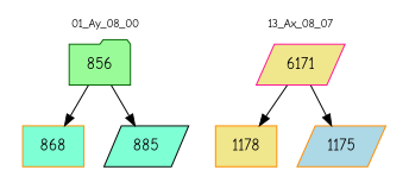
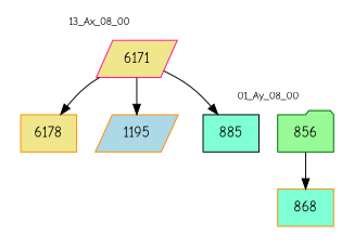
  digraph {
    fontname="Comic Neue"
    node [color=darkorange fillcolor=aquamarine fontname="Comic Neue" shape=box style=filled]
    edge [color=black fontname="Comic Neue"]
    n1 [color=darkgreen fillcolor=palegreen label=856 shape=folder]
    n2 [label=868]
-   n3 [color=black label=885 shape=parallelogram]
+   n3 [color=black label=885]
    n4 [color=deeppink fillcolor=khaki label=6171 shape=parallelogram]
-   n5 [fillcolor=khaki label=1178]
-   n6 [fillcolor=lightblue label=1175 shape=parallelogram]
+   n5 [fillcolor=khaki label=6178]
+   n6 [fillcolor=lightblue label=1195 shape=parallelogram]
    subgraph cluster_1 {
      color=white
      fontsize=10
      label="01_Ay_08_00"
      n1
      n2
      n3
    }
    subgraph cluster_2 {
      color=white
      fontsize=10
-     label="13_Ax_08_07"
+     label="13_Ax_08_00"
      n4
      n5
      n6
    }
    n1 -> n2
-   n1 -> n3
+   n4 -> n3
    n4 -> n5
    n4 -> n6
  }
